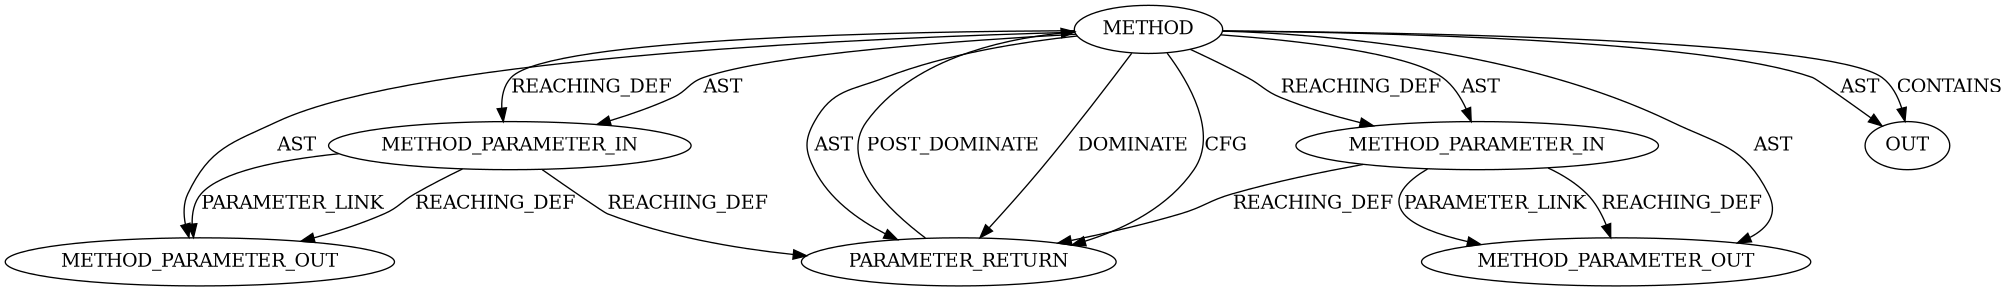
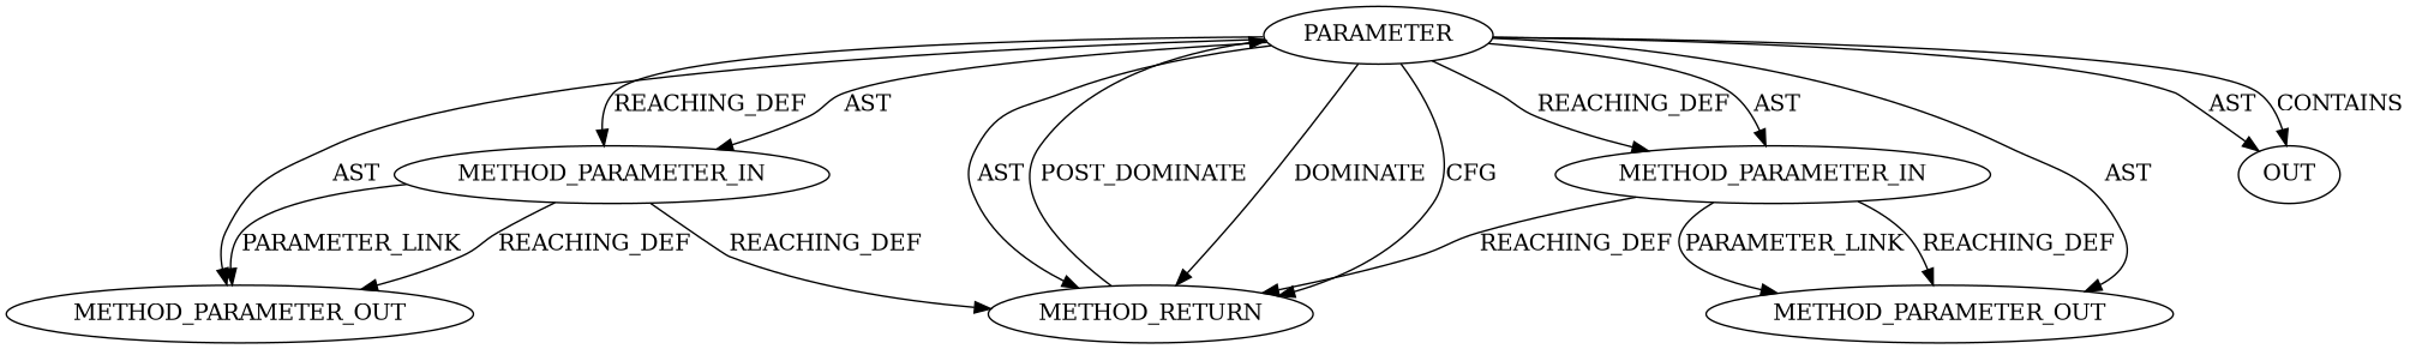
  digraph {
    fontname="DejaVu Serif"
    node [CODE=p2 EVALUATION_STRATEGY=BY_VALUE IS_VARIADIC=false ORDER=2 TYPE_FULL_NAME=ANY fontname="DejaVu Serif"]
    edge [fontname="DejaVu Serif"]
    n1 [INDEX=2 NAME=p2 label=METHOD_PARAMETER_OUT]
    n2 [CODE=p1 INDEX=1 NAME=p1 ORDER=1 label=METHOD_PARAMETER_OUT]
-   n3 [CODE=RET label=PARAMETER_RETURN IS_VARIADIC=""]
-   n4 [AST_PARENT_FULL_NAME="<global>" AST_PARENT_TYPE=NAMESPACE_BLOCK CODE="<empty>" FILENAME="<empty>" FULL_NAME="<operator>.greaterThan" IS_EXTERNAL=true NAME="<operator>.greaterThan" ORDER=0 label=METHOD EVALUATION_STRATEGY="" IS_VARIADIC="" TYPE_FULL_NAME=""]
+   n3 [CODE=RET label=METHOD_RETURN IS_VARIADIC=""]
+   n4 [AST_PARENT_FULL_NAME="<global>" AST_PARENT_TYPE=NAMESPACE_BLOCK CODE="<empty>" FILENAME="<empty>" FULL_NAME="<operator>.greaterThan" IS_EXTERNAL=true NAME="<operator>.greaterThan" ORDER=0 label=PARAMETER EVALUATION_STRATEGY="" IS_VARIADIC="" TYPE_FULL_NAME=""]
    n5 [CODE=p1 INDEX=1 NAME=p1 ORDER=1 label=METHOD_PARAMETER_IN]
    n6 [INDEX=2 NAME=p2 label=METHOD_PARAMETER_IN]
    n7 [ARGUMENT_INDEX=1 CODE="<empty>" ORDER=1 label=OUT EVALUATION_STRATEGY="" IS_VARIADIC=""]
    n3 -> n4 [label=POST_DOMINATE]
    n4 -> n1 [label=AST]
    n4 -> n2 [label=AST]
    n4 -> n3 [label=DOMINATE]
    n4 -> n3 [label=CFG]
    n4 -> n3 [label=AST]
    n4 -> n5 [label=REACHING_DEF]
    n4 -> n5 [label=AST]
    n4 -> n6 [label=REACHING_DEF]
    n4 -> n6 [label=AST]
    n4 -> n7 [label=AST]
    n4 -> n7 [label=CONTAINS]
    n5 -> n2 [label=PARAMETER_LINK]
    n5 -> n2 [VARIABLE=p1 label=REACHING_DEF]
    n5 -> n3 [VARIABLE=p1 label=REACHING_DEF]
    n6 -> n1 [label=PARAMETER_LINK]
    n6 -> n1 [VARIABLE=p2 label=REACHING_DEF]
    n6 -> n3 [VARIABLE=p2 label=REACHING_DEF]
  }
